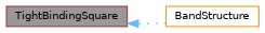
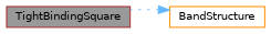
  digraph {
    rankdir=LR
    node [fontname=Helvetica fontsize=10 shape=box style=filled]
    n1 [color=brown fillcolor=grey60 fontcolor=black height=0.2 label=TightBindingSquare width=0.4]
    n2 [color=darkorange fillcolor=white height=0.2 label=BandStructure width=0.4]
-   n1 -> n2 [color=steelblue1 dir=back fontname=Helvetica fontsize=10 labelfontname=Helvetica labelfontsize=10 style=dotted]
+   n2 -> n1 [color=steelblue1 dir=back fontname=Helvetica fontsize=10 labelfontname=Helvetica labelfontsize=10 style=dotted]
  }
